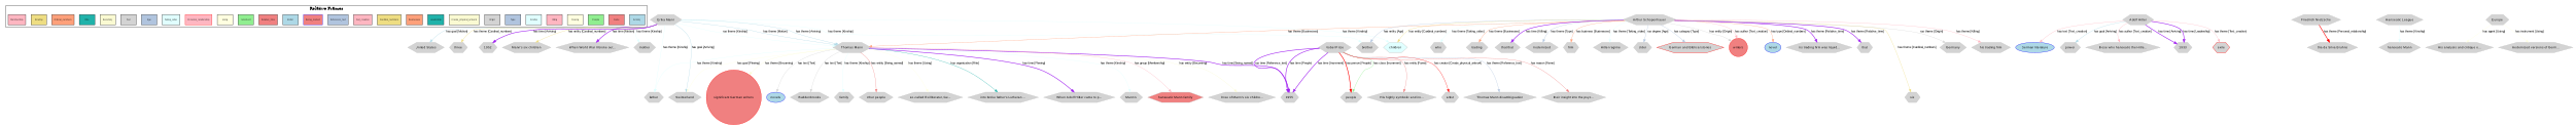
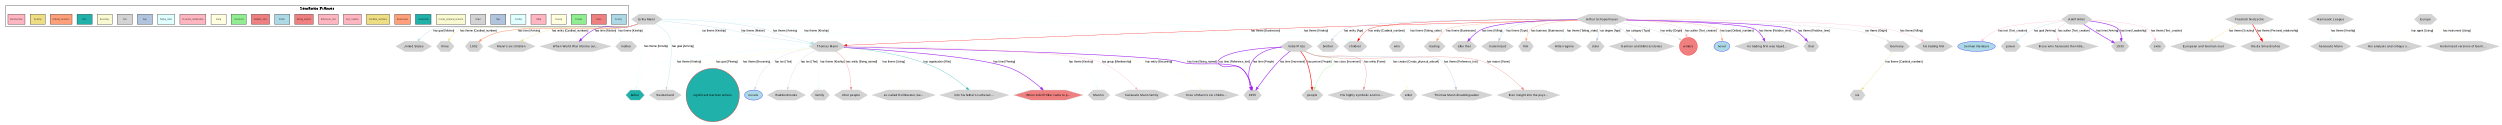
  digraph {
    bgcolor=white
    compound=true
    rankdir=TB
    node [fillcolor=lightgray fontname=Arial fontsize=12 shape=hexagon style=filled color=gray]
    edge [color=purple fontname=Arial fontsize=10 penwidth=1]
    n1 [fillcolor=lightblue fontsize=8 label=Arriving shape=box color=""]
    n2 [fillcolor=lightcoral fontsize=8 label=Fame shape=box color=""]
    n3 [fillcolor=lightgreen fontsize=8 label=People shape=box color=""]
    n4 [fillcolor=lightyellow fontsize=8 label=Fleeing shape=box color=""]
    n5 [fillcolor=lightpink fontsize=8 label=Killing shape=box color=""]
    n6 [fillcolor=lightcyan fontsize=8 label=Kinship shape=box color=""]
    n7 [fillcolor=lightsteelblue fontsize=8 label=Type shape=box color=""]
    n8 [fontsize=8 label=Origin shape=box color=""]
    n9 [fillcolor=lightgoldenrodyellow fontsize=8 label=Create_physical_artwork shape=box color=""]
    n10 [fillcolor=lightseagreen fontsize=8 label=Leadership shape=box color=""]
    n11 [fillcolor=lightsalmon fontsize=8 label=Businesses shape=box color=""]
    n12 [fillcolor=lightgoldenrod fontsize=8 label=Cardinal_numbers shape=box color=""]
    n13 [fillcolor=lightpink fontsize=8 label=Text_creation shape=box color=""]
-   n14 [fillcolor=lightsteelblue fontsize=8 label=Reference_text shape=box color=""]
-   n15 [fillcolor=lightcoral fontsize=8 label=Being_named shape=box color=blue]
+   n14 [fillcolor=lightpink fontsize=8 label=Reference_text shape=box color=""]
+   n15 [fillcolor=lightcoral fontsize=8 label=Being_named shape=box color=""]
    n16 [fillcolor=lightblue fontsize=8 label=Motion shape=box color=""]
    n17 [fillcolor=lightcoral fontsize=8 label=Relative_time shape=box color=""]
    n18 [fillcolor=lightgreen fontsize=8 label=Increment shape=box color=""]
    n19 [fillcolor=lightyellow fontsize=8 label=Using shape=box color=""]
-   n20 [fillcolor=lightpink fontsize=8 label=Personal_relationship shape=box color=red]
+   n20 [fillcolor=lightpink fontsize=8 label=Personal_relationship shape=box color=""]
    n21 [fillcolor=lightcyan fontsize=8 label=Taking_sides shape=box color=""]
    n22 [fillcolor=lightsteelblue fontsize=8 label=Age shape=box color=""]
    n23 [fontsize=8 label=Text shape=box color=""]
    n24 [fillcolor=lightgoldenrodyellow fontsize=8 label=Becoming shape=box color=""]
    n25 [fillcolor=lightseagreen fontsize=8 label=Rite shape=box color=""]
    n26 [fillcolor=lightsalmon fontsize=8 label=Ordinal_numbers shape=box color=""]
    n27 [fillcolor=lightgoldenrod fontsize=8 label=Scrutiny shape=box color=""]
    n28 [fillcolor=lightpink fontsize=8 label=Membership shape=box color=""]
    n29 [color=red fillcolor=lightcoral label=writers shape=circle]
-   n30 [color=red fillcolor=lightcoral label="significant German writers" shape=circle]
+   n30 [color=red fillcolor=lightseagreen label="significant German writers" shape=circle]
    n31 [color=blue fillcolor=lightblue label=novels shape=ellipse]
    n32 [color=blue fillcolor=lightblue label="German literature" shape=ellipse]
    n33 [color=blue fillcolor=lightblue label=novel shape=ellipse]
    n34 [label="Friedrich Nietzsche"]
+   n35 [label="European and German soul"]
    n36 [label="Jlia da Silva Bruhns"]
    n37 [label="his trading firm was liquid..."]
    n38 [label=power]
    n39 [label=that]
    n40 [label="hanseatic Mann"]
    n41 [label="Mann's six children"]
-   n42 [fillcolor=lightcyan label=children]
+   n42 [label=children]
    n43 [label="When World War II broke out..."]
    n44 [label=family]
    n45 [label="His analysis and critique o..."]
    n46 [label="three of Mann's six childre..."]
    n47 [label=mother]
    n48 [label=Europe]
    n49 [label="modernized versions of Germ..."]
    n50 [label=Switzerland]
    n51 [label=six]
    n52 [label="his trading firm"]
    n53 [label="Hanseatic League"]
    n54 [label="United States"]
    n55 [label=1955]
    n56 [label=who]
    n57 [label=Buddenbrooks]
-   n58 [label=father]
+   n58 [fillcolor=lightseagreen label=father]
    n59 [label="Erika Mann"]
    n60 [label=three]
    n61 [label=1952]
    n62 [label="Thomas Mann"]
    n63 [label=brother]
    n64 [label="other people"]
    n65 [label="so-called Exilliteratur, Ge..."]
-   n66 [label="into broke father's Lutheran ..."]
-   n67 [label="When Adolf Hitler came to p..."]
+   n66 [label="into his father's Lutheran ..."]
+   n67 [fillcolor=lightcoral label="When Adolf Hitler came to p..."]
    n68 [label="Mann's"]
-   n69 [fillcolor=lightcoral label="hanseatic Mann family"]
+   n69 [label="hanseatic Mann family"]
    n70 [label=trading]
    n71 [label=people]
-   n72 [label="that that"]
+   n72 [label="after that"]
    n73 [label="His highly symbolic and iro..."]
    n74 [label=artist]
    n75 [label="those who hanseatic the Hitle..."]
    n76 [label="Arthur Schopenhauer"]
    n77 [label=modernized]
    n78 [label=firm]
    n79 [label="Hitler regime"]
    n80 [label=Germany]
    n81 [label=older]
-   n82 [color=red label="German and Biblical stories"]
+   n82 [label="German and Biblical stories"]
    n83 [label="Thomas Mann disambiguation"]
    n84 [label="their insight into the psyc..."]
    n85 [label="Adolf Hitler"]
    n86 [label=1933]
-   n87 [color=red label=exile]
+   n87 [label=exile]
    n88 [label="Nobel Prize"]
    subgraph cluster_1 {
      subgraph sub_2 {
        color=red
        fillcolor=lightcoral
        label=People
        style=filled
      }
    }
    subgraph cluster_3 {
      subgraph sub_4 {
        color=green
        fillcolor=lightgreen
        label=Locations
        style=filled
      }
    }
    subgraph cluster_5 {
      subgraph sub_6 {
        color=orange
        fillcolor=lightyellow
        label=Events
        style=filled
      }
    }
    subgraph cluster_7 {
      subgraph sub_8 {
        color=blue
        fillcolor=lightblue
        label=Concepts
        style=filled
      }
    }
    subgraph cluster_9 {
      subgraph sub_10 {
        color=gray
        fillcolor=lightgray
        label=Other
        style=filled
      }
    }
    subgraph cluster_11 {
      color=black
      fillcolor=white
-     label="Relative Frames"
+     label="Semantic Frames"
      rank=sink
      style=filled
      n1
      n2
      n3
      n4
      n5
      n6
      n7
      n8
      n9
      n10
      n11
      n12
      n13
      n14
      n15
      n16
      n17
      n18
      n19
      n20
      n21
      n22
      n23
      n24
      n25
      n26
      n27
      n28
    }
+   n34 -> n35 [color=lightgoldenrod label="has theme [Scrutiny]"]
    n34 -> n36 [color=red label="has theme [Personal_relationship]" penwidth=2]
    n48 -> n45 [color=lightyellow label="has agent [Using]"]
    n48 -> n49 [color=lightyellow label="has instrument [Using]"]
    n53 -> n40 [color=lightcyan label="has theme [Kinship]"]
    n59 -> n41 [color=lightgoldenrod label="has entity [Cardinal_numbers]"]
    n59 -> n42 [color=lightcyan label="has theme [Kinship]"]
    n59 -> n43 [label="has time [Motion]" penwidth=2]
    n59 -> n47 [color=lightcyan label="has theme [Kinship]"]
    n59 -> n50 [color=lightblue label="has goal [Arriving]"]
    n59 -> n54 [color=lightblue label="has goal [Motion]"]
    n59 -> n58 [color=lightcyan label="has theme [Kinship]"]
    n59 -> n60 [color=lightgoldenrod label="has theme [Cardinal_numbers]"]
-   n59 -> n61 [label="has time [Arriving]" penwidth=2]
+   n59 -> n61 [color=lightsalmon label="has time [Arriving]" penwidth=2]
    n59 -> n62 [color=lightblue label="has theme [Motion]"]
    n59 -> n62 [color=lightblue label="has theme [Arriving]"]
    n59 -> n62 [color=lightcyan label="has theme [Kinship]"]
    n59 -> n63 [color=lightcyan label="has theme [Kinship]"]
    n62 -> n30 [color=lightgoldenrodyellow label="has theme [Becoming]"]
    n62 -> n31 [color=lightgray label="has text [Text]"]
    n62 -> n44 [color=lightcyan label="has theme [Kinship]"]
    n62 -> n46 [color=lightgoldenrodyellow label="has entity [Becoming]"]
    n62 -> n50 [color=lightyellow label="has goal [Fleeing]"]
    n62 -> n55 [label="has time [Being_named]" penwidth=2]
    n62 -> n57 [color=lightgray label="has text [Text]"]
    n62 -> n58 [color=lightcyan label="has theme [Kinship]"]
    n62 -> n64 [color=lightcoral label="has entity [Being_named]"]
    n62 -> n65 [color=lightyellow label="has theme [Using]"]
    n62 -> n66 [color=lightseagreen label="has organization [Rite]"]
    n62 -> n67 [label="has time [Fleeing]" penwidth=2]
    n62 -> n68 [color=lightcyan label="has theme [Kinship]"]
    n62 -> n69 [color=lightpink label="has group [Membership]"]
    n76 -> n29 [color=lightgray label="has entity [Origin]"]
    n76 -> n29 [color=lightpink label="has author [Text_creation]"]
    n76 -> n33 [color=lightsalmon label="has type [Ordinal_numbers]"]
    n76 -> n37 [label="has theme [Relative_time]" penwidth=2]
    n76 -> n39 [label="has theme [Relative_time]" penwidth=2]
-   n76 -> n42 [color=lightgoldenrod label="has entity [Cardinal_numbers]"]
-   n76 -> n51 [color=lightgoldenrod label="has theme [Cardinal_numbers]"]
+   n76 -> n42 [color=red label="has entity [Cardinal_numbers]"]
+   n80 -> n51 [color=lightgoldenrod label="has theme [Cardinal_numbers]"]
    n76 -> n52 [color=lightpink label="has theme [Killing]"]
    n76 -> n56 [color=lightcyan label="has theme [Taking_sides]"]
-   n76 -> n62 [color=lightsalmon label="has theme [Businesses]"]
+   n76 -> n62 [color=red label="has theme [Businesses]"]
    n76 -> n63 [color=lightsteelblue label="has entity [Age]"]
    n76 -> n70 [color=lightsalmon label="has theme [Businesses]"]
    n76 -> n72 [label="has time [Killing]" penwidth=2]
    n76 -> n77 [color=lightsteelblue label="has theme [Type]"]
    n76 -> n78 [color=lightsalmon label="has business [Businesses]"]
    n76 -> n79 [color=lightcyan label="has theme [Taking_sides]"]
    n76 -> n80 [color=lightgray label="has theme [Origin]"]
    n76 -> n81 [color=lightsteelblue label="has degree [Age]"]
    n76 -> n82 [color=lightsteelblue label="has category [Type]"]
    n85 -> n32 [color=lightpink label="has text [Text_creation]"]
    n85 -> n38 [color=lightblue label="has goal [Arriving]"]
    n85 -> n75 [color=lightpink label="has author [Text_creation]"]
    n85 -> n86 [label="has time [Arriving]" penwidth=2]
    n85 -> n86 [label="has time [Leadership]" penwidth=2]
    n85 -> n87 [color=lightpink label="has theme [Text_creation]"]
    n88 -> n55 [label="has time [People]" penwidth=2]
    n88 -> n55 [label="has time [Increment]" penwidth=2]
    n88 -> n55 [label="has time [Reference_text]" penwidth=2]
    n88 -> n71 [color=red label="has person [People]" penwidth=2]
    n88 -> n71 [color=lightgreen label="has class [Increment]"]
    n88 -> n73 [color=lightcoral label="has entity [Fame]"]
-   n88 -> n74 [color=red label="has creator [Create_physical_artwork]"]
+   n88 -> n74 [color=lightgoldenrodyellow label="has creator [Create_physical_artwork]"]
    n88 -> n83 [color=lightsteelblue label="has theme [Reference_text]"]
    n88 -> n84 [color=lightcoral label="has reason [Fame]"]
  }
